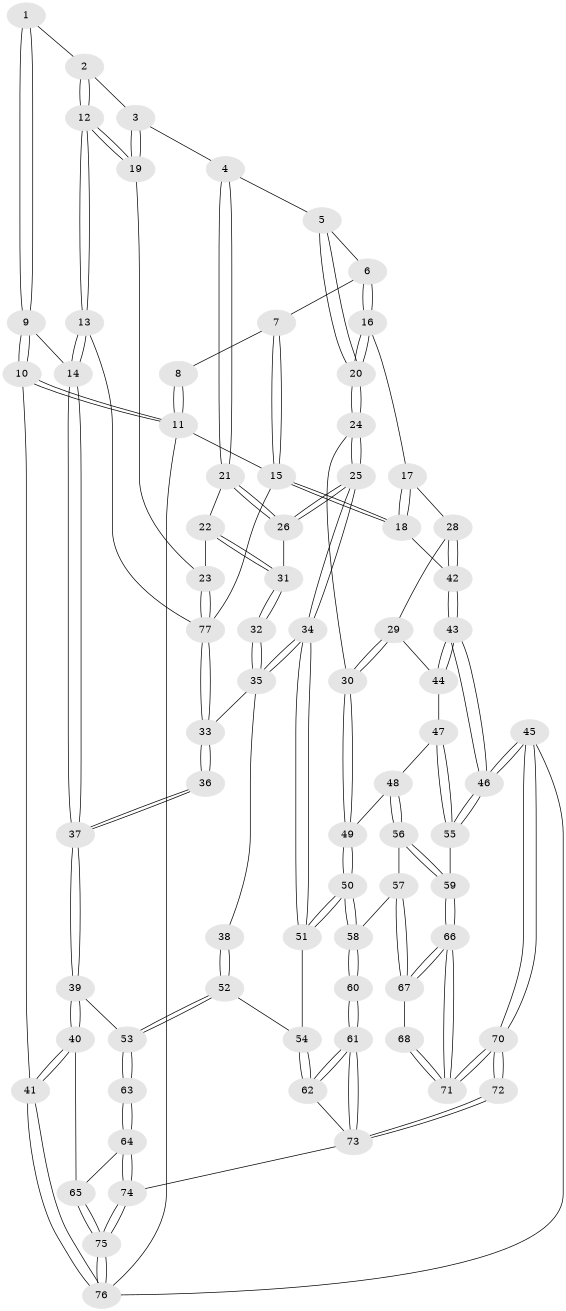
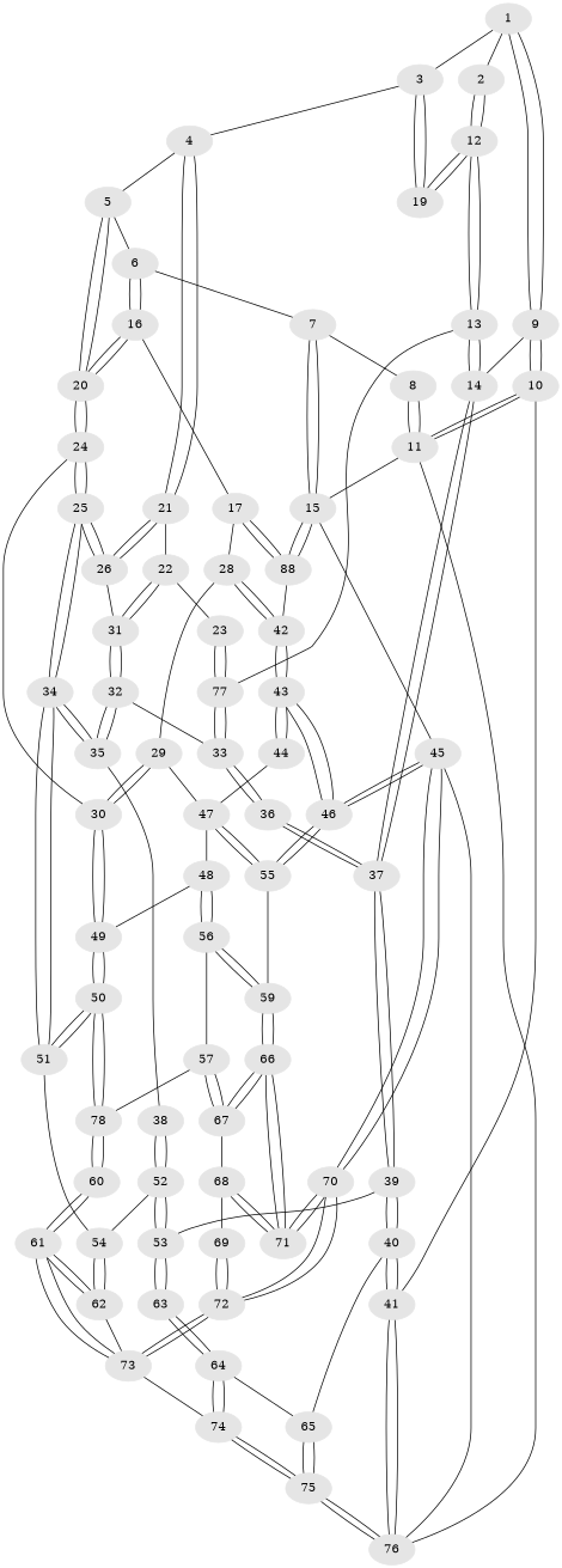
  graph {
    node [color=gray90 style=filled]
    1
    2
    9
    3
    12
    10
    14
    4
    19
    13
    5
    21
    23
    6
    20
    22
    26
    7
    16
    24
    8
    15
    17
    11
-   18
+   18 [label=88]
    45
    76
    41
    37
    n30 [label=77]
    33
    39
    42
    46
    70
    28
    29
    43
    25
    30
    31
    32
    34
    49
    35
    51
    36
    44
    47
    50
    38
    54
    52
    40
    53
    65
    63
    75
    55
    48
    71
    72
    59
    56
    57
-   58
+   58 [label=78]
    60
    62
    64
    73
    66
    67
    68
    61
+   69
    74
    1 -- 2
    1 -- 9
    1 -- 9
-   2 -- 3
+   1 -- 3
    2 -- 12
    2 -- 12
    9 -- 10
    9 -- 10
    9 -- 14
    3 -- 4
    3 -- 19
    3 -- 19
    12 -- 19
    12 -- 19
    12 -- 13
    12 -- 13
    10 -- 11
    10 -- 11
    10 -- 41
    14 -- 37
    14 -- 37
    4 -- 5
    4 -- 21
    4 -- 21
-   19 -- 23
    13 -- 14
    13 -- 14
    13 -- n30
    5 -- 6
    5 -- 20
    5 -- 20
    21 -- 22
    21 -- 26
    21 -- 26
    23 -- n30
    23 -- n30
    6 -- 7
    6 -- 16
    6 -- 16
    20 -- 24
    20 -- 24
    22 -- 23
    22 -- 31
    22 -- 31
    26 -- 31
    7 -- 8
    7 -- 15
    7 -- 15
    16 -- 20
    16 -- 20
    16 -- 17
    24 -- 25
    24 -- 25
    24 -- 30
    8 -- 11
    8 -- 11
    15 -- 18
    15 -- 18
-   15 -- n30
+   15 -- 45
    17 -- 18
    17 -- 18
    17 -- 28
    11 -- 15
    11 -- 76
    18 -- 42
    45 -- 76
    45 -- 46
    45 -- 46
    45 -- 70
    45 -- 70
    41 -- 76
    41 -- 76
    37 -- 39
    37 -- 39
    n30 -- 33
    n30 -- 33
    33 -- 36
    33 -- 36
    39 -- 40
    39 -- 40
    39 -- 53
    42 -- 43
    42 -- 43
    46 -- 55
    46 -- 55
    70 -- 71
    70 -- 71
    70 -- 72
    70 -- 72
    28 -- 42
    28 -- 42
    28 -- 29
    29 -- 30
    29 -- 30
-   29 -- 44
+   29 -- 47
    43 -- 46
    43 -- 46
    43 -- 44
    43 -- 44
    25 -- 26
    25 -- 26
    25 -- 34
    25 -- 34
    30 -- 49
    30 -- 49
    31 -- 32
    31 -- 32
-   35 -- 33
+   32 -- 33
    32 -- 35
    32 -- 35
    34 -- 35
    34 -- 35
    34 -- 51
    34 -- 51
    49 -- 50
    49 -- 50
    35 -- 38
    51 -- 54
    36 -- 37
    36 -- 37
    44 -- 47
    47 -- 55
    47 -- 55
    47 -- 48
    50 -- 51
    50 -- 51
    50 -- 58
    50 -- 58
    38 -- 52
    38 -- 52
    54 -- 62
    54 -- 62
    52 -- 54
    52 -- 53
    52 -- 53
    40 -- 41
    40 -- 41
    40 -- 65
    53 -- 63
    53 -- 63
    65 -- 75
    65 -- 75
    63 -- 64
    63 -- 64
    75 -- 76
    75 -- 76
    55 -- 59
    48 -- 49
    48 -- 56
    48 -- 56
    72 -- 73
    72 -- 73
    59 -- 66
    59 -- 66
    56 -- 59
    56 -- 59
    56 -- 57
    57 -- 58
    57 -- 67
    57 -- 67
    58 -- 60
    58 -- 60
    60 -- 61
    60 -- 61
    62 -- 73
    64 -- 65
    64 -- 74
    64 -- 74
    73 -- 74
    66 -- 71
    66 -- 71
    66 -- 67
    66 -- 67
    67 -- 68
    68 -- 71
    68 -- 71
+   68 -- 69
    61 -- 62
    61 -- 62
    61 -- 73
    61 -- 73
+   69 -- 72
+   69 -- 72
    74 -- 75
    74 -- 75
  }
